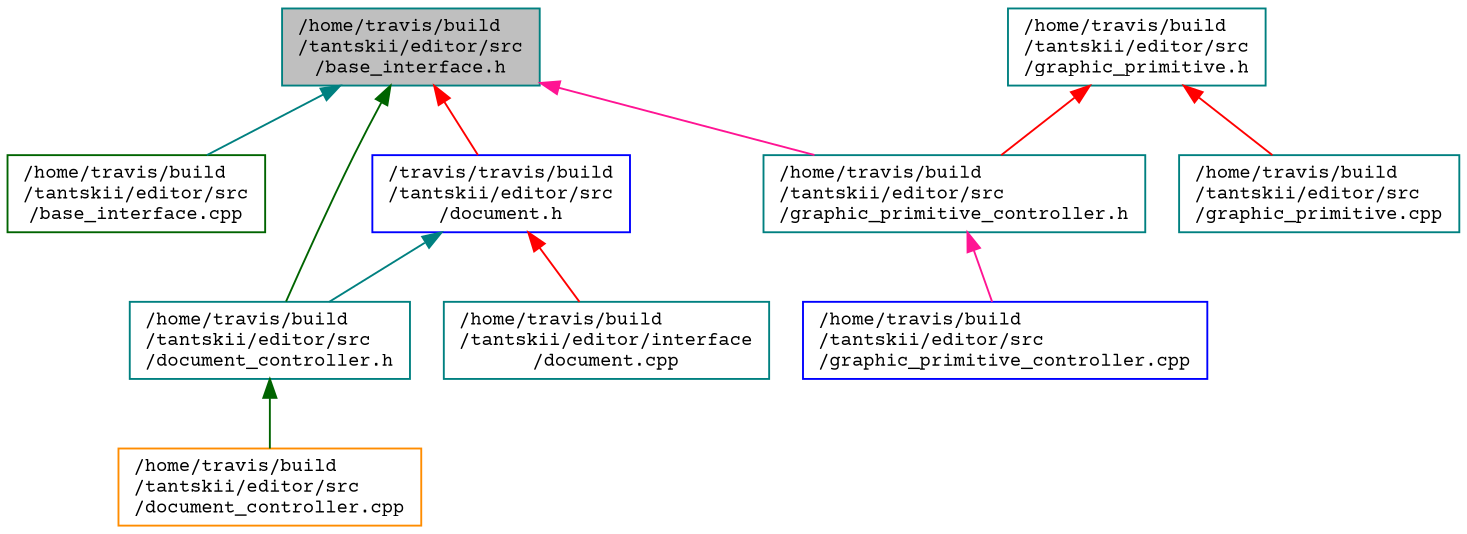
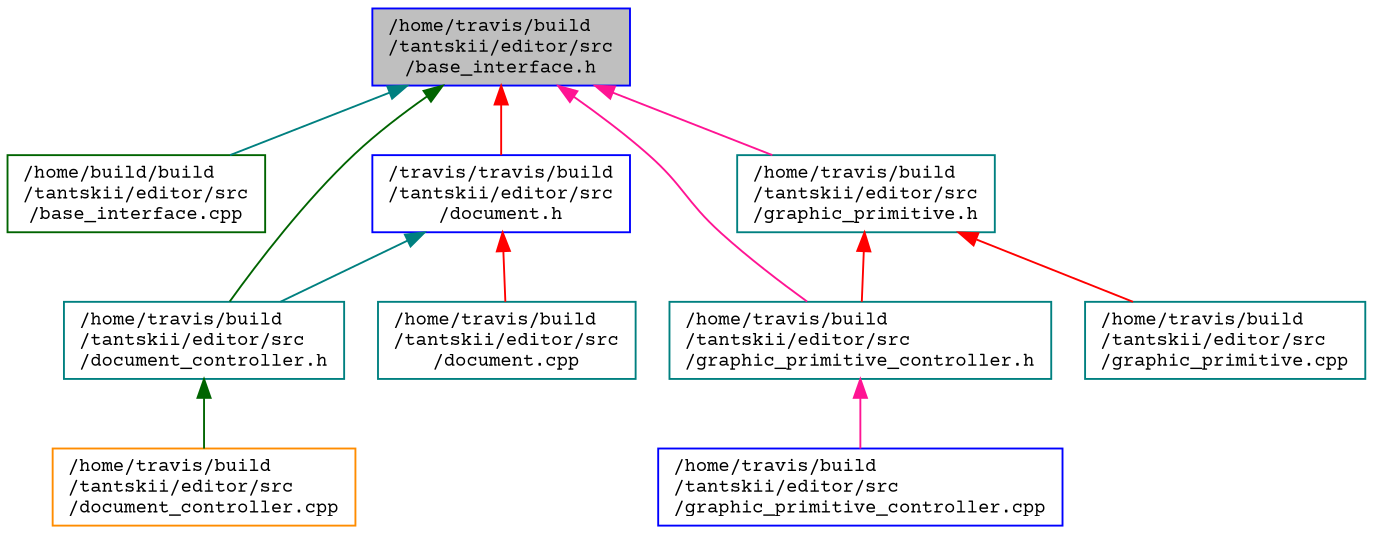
  digraph {
    fontname="Courier Prime"
    node [color=teal fillcolor=white fontname="Courier Prime" fontsize=10 shape=record style=filled]
    edge [color=red dir=back fontname="Courier Prime" fontsize=10 labelfontname=Helvetica labelfontsize=10 style=solid]
-   n1 [fillcolor=grey75 fontcolor=black height=0.2 label="/home/travis/build\l/tantskii/editor/src\l/base_interface.h" width=0.4]
-   n2 [color=darkgreen height=0.2 label="/home/travis/build\l/tantskii/editor/src\l/base_interface.cpp" width=0.4]
+   n1 [color=blue fillcolor=grey75 fontcolor=black height=0.2 label="/home/travis/build\l/tantskii/editor/src\l/base_interface.h" width=0.4]
+   n2 [color=darkgreen height=0.2 label="/home/build/build\l/tantskii/editor/src\l/base_interface.cpp" width=0.4]
    n3 [color=blue height=0.2 label="/travis/travis/build\l/tantskii/editor/src\l/document.h" width=0.4]
    n4 [height=0.2 label="/home/travis/build\l/tantskii/editor/src\l/document_controller.h" width=0.4]
    n5 [height=0.2 label="/home/travis/build\l/tantskii/editor/src\l/graphic_primitive.h" width=0.4]
    n6 [height=0.2 label="/home/travis/build\l/tantskii/editor/src\l/graphic_primitive_controller.h" width=0.4]
-   n7 [height=0.2 label="/home/travis/build\l/tantskii/editor/interface\l/document.cpp" width=0.4]
+   n7 [height=0.2 label="/home/travis/build\l/tantskii/editor/src\l/document.cpp" width=0.4]
    n8 [color=darkorange height=0.2 label="/home/travis/build\l/tantskii/editor/src\l/document_controller.cpp" width=0.4]
    n9 [height=0.2 label="/home/travis/build\l/tantskii/editor/src\l/graphic_primitive.cpp" width=0.4]
    n10 [color=blue height=0.2 label="/home/travis/build\l/tantskii/editor/src\l/graphic_primitive_controller.cpp" width=0.4]
    n1 -> n2 [color=teal]
    n1 -> n3
    n1 -> n4 [color=darkgreen]
+   n1 -> n5 [color=deeppink]
    n1 -> n6 [color=deeppink]
    n3 -> n4 [color=teal]
    n3 -> n7
    n4 -> n8 [color=darkgreen]
    n5 -> n6
    n5 -> n9
    n6 -> n10 [color=deeppink]
  }
